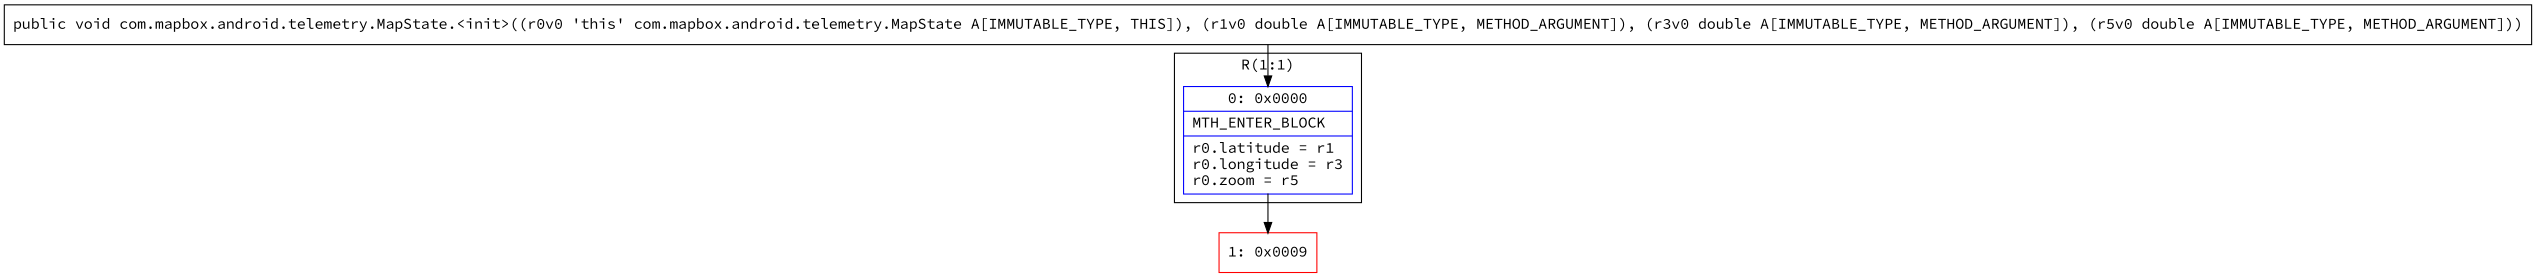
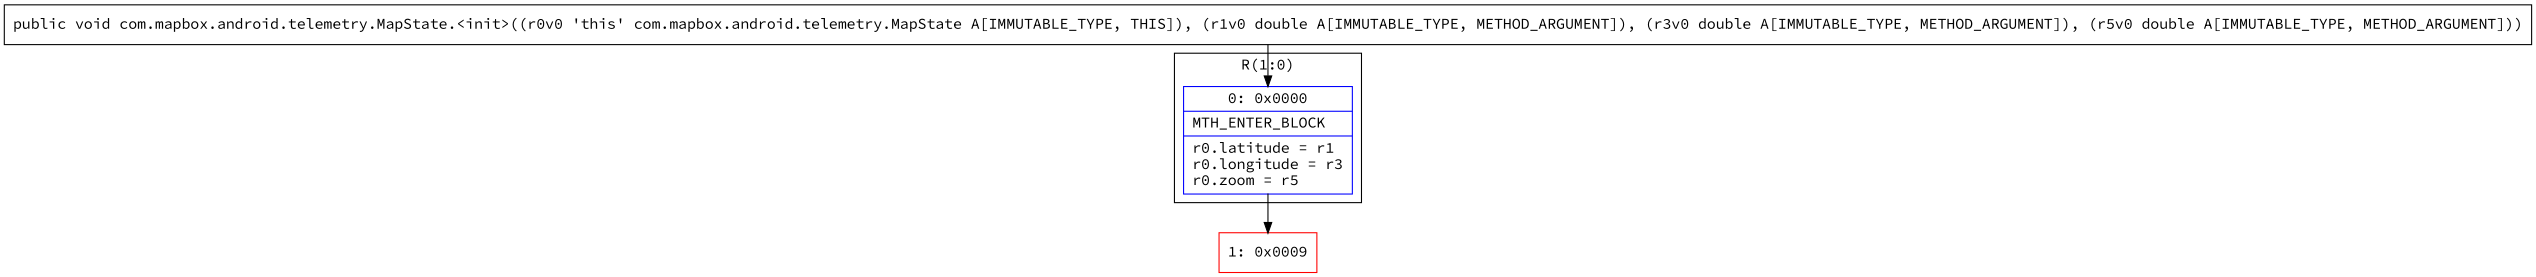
  digraph {
    fontname="Source Code Pro"
    node [shape=record fontname="Source Code Pro"]
    edge [fontname="Source Code Pro"]
    n1 [color=blue label="{0\:\ 0x0000|MTH_ENTER_BLOCK\l|r0.latitude = r1\lr0.longitude = r3\lr0.zoom = r5\l}"]
    n2 [color=red label="{1\:\ 0x0009}"]
    n3 [label="{public void com.mapbox.android.telemetry.MapState.\<init\>((r0v0 'this' com.mapbox.android.telemetry.MapState A[IMMUTABLE_TYPE, THIS]), (r1v0 double A[IMMUTABLE_TYPE, METHOD_ARGUMENT]), (r3v0 double A[IMMUTABLE_TYPE, METHOD_ARGUMENT]), (r5v0 double A[IMMUTABLE_TYPE, METHOD_ARGUMENT])) }"]
    subgraph cluster_1 {
-     label="R(1:1)"
+     label="R(1:0)"
      n1
    }
    n1 -> n2
    n3 -> n1
  }
